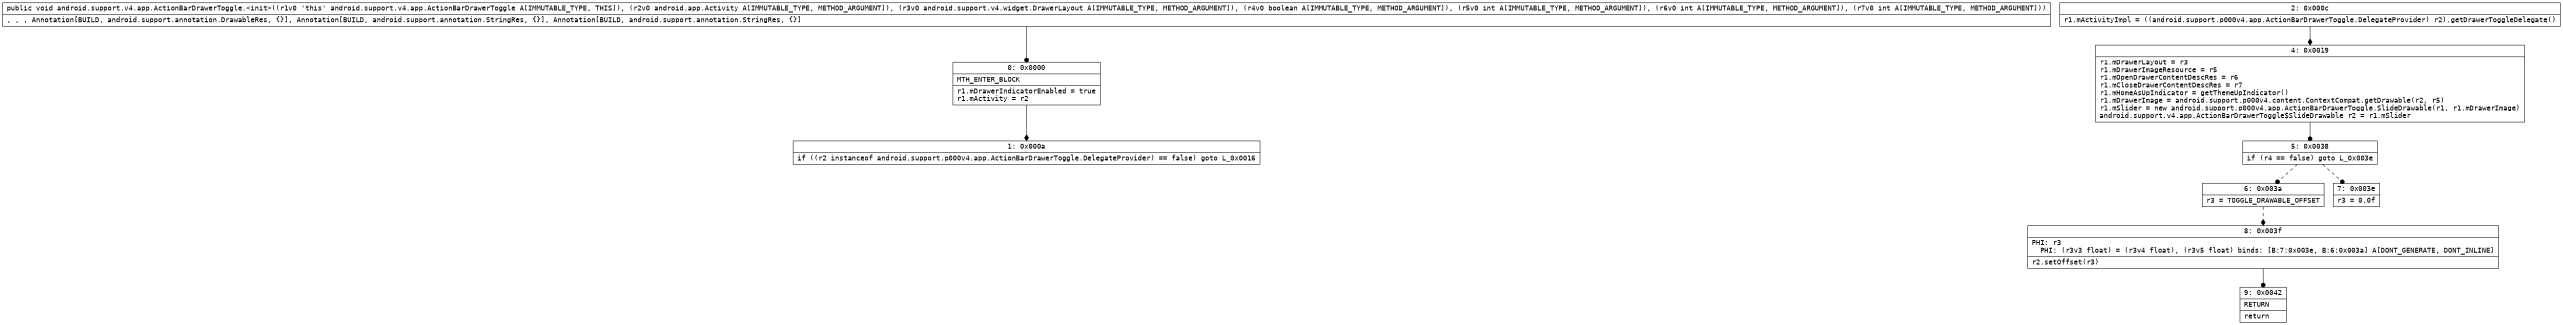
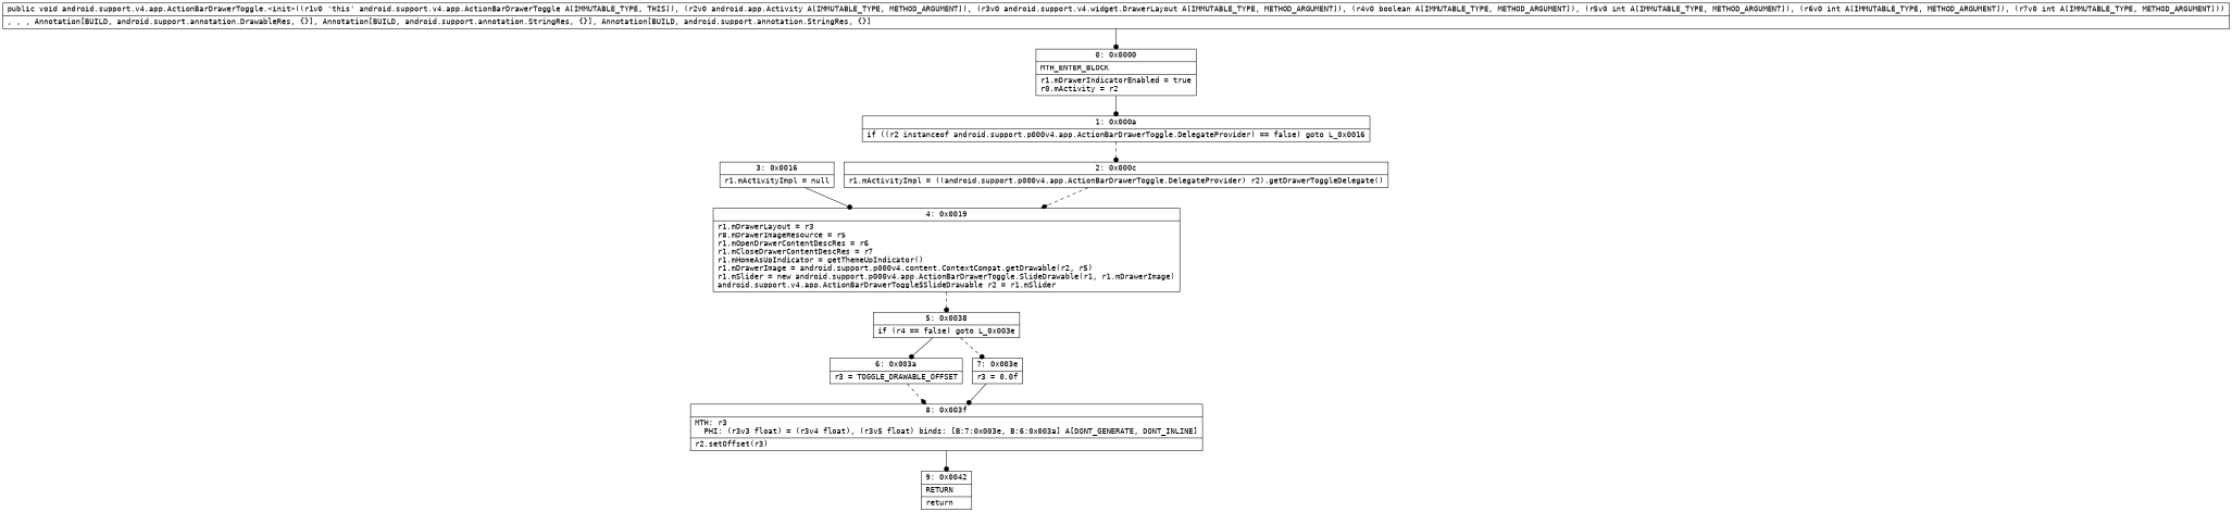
  digraph {
    fontname="DejaVu Sans Mono"
    node [fontname="DejaVu Sans Mono" shape=record]
    edge [arrowhead=dot fontname="DejaVu Sans Mono"]
-   n1 [label="{0\:\ 0x0000|MTH_ENTER_BLOCK\l|r1.mDrawerIndicatorEnabled = true\lr1.mActivity = r2\l}"]
+   n1 [label="{0\:\ 0x0000|MTH_ENTER_BLOCK\l|r1.mDrawerIndicatorEnabled = true\lr0.mActivity = r2\l}"]
    n2 [label="{1\:\ 0x000a|if ((r2 instanceof android.support.p000v4.app.ActionBarDrawerToggle.DelegateProvider) == false) goto L_0x0016\l}"]
    n3 [label="{2\:\ 0x000c|r1.mActivityImpl = ((android.support.p000v4.app.ActionBarDrawerToggle.DelegateProvider) r2).getDrawerToggleDelegate()\l}"]
-   n4 [label="{4\:\ 0x0019|r1.mDrawerLayout = r3\lr1.mDrawerImageResource = r5\lr1.mOpenDrawerContentDescRes = r6\lr1.mCloseDrawerContentDescRes = r7\lr1.mHomeAsUpIndicator = getThemeUpIndicator()\lr1.mDrawerImage = android.support.p000v4.content.ContextCompat.getDrawable(r2, r5)\lr1.mSlider = new android.support.p000v4.app.ActionBarDrawerToggle.SlideDrawable(r1, r1.mDrawerImage)\landroid.support.v4.app.ActionBarDrawerToggle$SlideDrawable r2 = r1.mSlider\l}"]
+   n4 [label="{4\:\ 0x0019|r1.mDrawerLayout = r3\lr8.mDrawerImageResource = r5\lr1.mOpenDrawerContentDescRes = r6\lr1.mCloseDrawerContentDescRes = r7\lr1.mHomeAsUpIndicator = getThemeUpIndicator()\lr1.mDrawerImage = android.support.p000v4.content.ContextCompat.getDrawable(r2, r5)\lr1.mSlider = new android.support.p000v4.app.ActionBarDrawerToggle.SlideDrawable(r1, r1.mDrawerImage)\landroid.support.v4.app.ActionBarDrawerToggle$SlideDrawable r2 = r1.mSlider\l}"]
+   n5 [label="{3\:\ 0x0016|r1.mActivityImpl = null\l}"]
    n6 [label="{5\:\ 0x0038|if (r4 == false) goto L_0x003e\l}"]
    n7 [label="{6\:\ 0x003a|r3 = TOGGLE_DRAWABLE_OFFSET\l}"]
    n8 [label="{7\:\ 0x003e|r3 = 0.0f\l}"]
-   n9 [label="{8\:\ 0x003f|PHI: r3 \l  PHI: (r3v3 float) = (r3v4 float), (r3v5 float) binds: [B:7:0x003e, B:6:0x003a] A[DONT_GENERATE, DONT_INLINE]\l|r2.setOffset(r3)\l}"]
+   n9 [label="{8\:\ 0x003f|MTH: r3 \l  PHI: (r3v3 float) = (r3v4 float), (r3v5 float) binds: [B:7:0x003e, B:6:0x003a] A[DONT_GENERATE, DONT_INLINE]\l|r2.setOffset(r3)\l}"]
    n10 [label="{9\:\ 0x0042|RETURN\l|return\l}"]
    n11 [label="{public void android.support.v4.app.ActionBarDrawerToggle.\<init\>((r1v0 'this' android.support.v4.app.ActionBarDrawerToggle A[IMMUTABLE_TYPE, THIS]), (r2v0 android.app.Activity A[IMMUTABLE_TYPE, METHOD_ARGUMENT]), (r3v0 android.support.v4.widget.DrawerLayout A[IMMUTABLE_TYPE, METHOD_ARGUMENT]), (r4v0 boolean A[IMMUTABLE_TYPE, METHOD_ARGUMENT]), (r5v0 int A[IMMUTABLE_TYPE, METHOD_ARGUMENT]), (r6v0 int A[IMMUTABLE_TYPE, METHOD_ARGUMENT]), (r7v0 int A[IMMUTABLE_TYPE, METHOD_ARGUMENT]))  | , , , Annotation[BUILD, android.support.annotation.DrawableRes, \{\}], Annotation[BUILD, android.support.annotation.StringRes, \{\}], Annotation[BUILD, android.support.annotation.StringRes, \{\}]\l}"]
-   n1 -> n2 [arrowhead=diamond]
-   n3 -> n4 [arrowhead=diamond]
-   n4 -> n6
-   n6 -> n7 [style=dashed]
+   n1 -> n2
+   n2 -> n3 [style=dashed]
+   n3 -> n4 [arrowhead=diamond style=dashed]
+   n4 -> n6 [style=dashed]
+   n5 -> n4
+   n6 -> n7 [style=solid]
    n6 -> n8 [style=dashed]
    n7 -> n9 [arrowhead=diamond style=dashed]
+   n8 -> n9
    n9 -> n10
    n11 -> n1
  }
